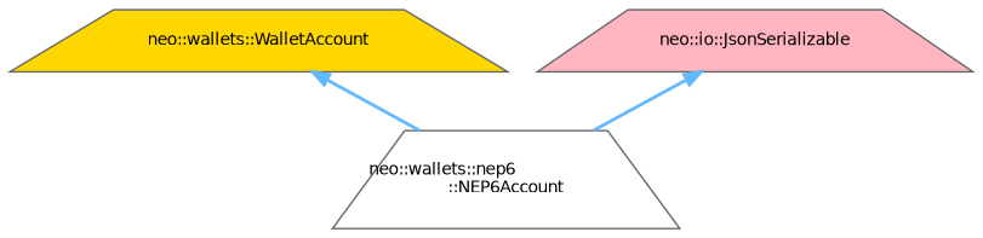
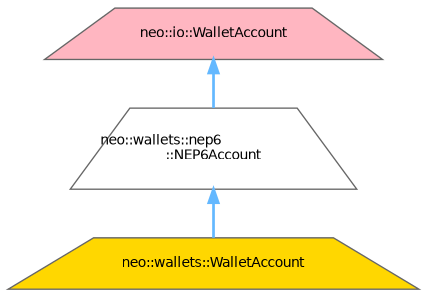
  digraph {
    node [color=gray40 fontname=Helvetica fontsize=10 shape=trapezium style=filled]
    edge [color=steelblue1 dir=back fontname=Helvetica fontsize=10 labelfontname=Helvetica labelfontsize=10 style=bold]
    n1 [fillcolor=gold fontcolor=black height=0.2 label="neo::wallets::WalletAccount" width=0.4]
    n2 [fillcolor=white height=0.2 label="neo::wallets::nep6\l::NEP6Account" width=0.4]
-   n3 [fillcolor=lightpink height=0.2 label="neo::io::JsonSerializable" width=0.4]
-   n1 -> n2
+   n3 [fillcolor=lightpink height=0.2 label="neo::io::WalletAccount" width=0.4]
+   n2 -> n1
    n3 -> n2
  }
